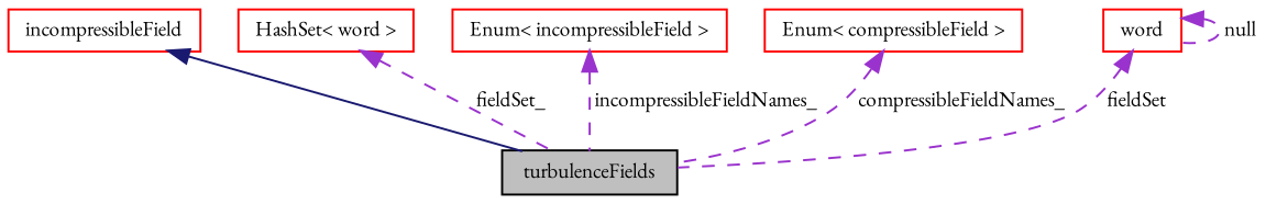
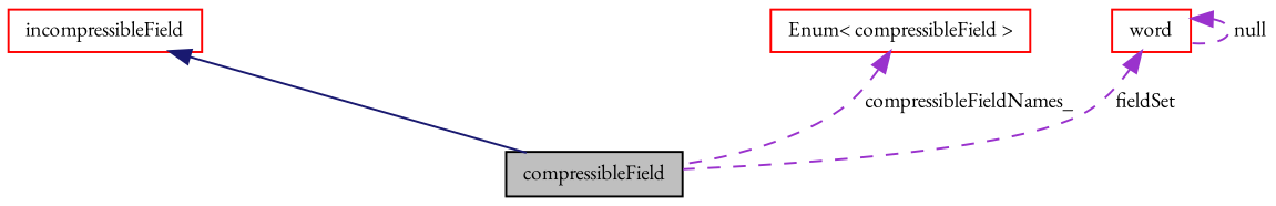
  digraph {
    fontname="EB Garamond"
    rankdir=TB
    node [color=red fontname="EB Garamond" fontsize=10 shape=record]
    edge [color=darkorchid3 dir=back fontname="EB Garamond" fontsize=10 labelfontname=Helvetica labelfontsize=10 style=dashed]
-   n1 [color=black fillcolor=grey75 fontcolor=black height=0.2 label=turbulenceFields style=filled width=0.4]
+   n1 [color=black fillcolor=grey75 fontcolor=black height=0.2 label=compressibleField style=filled width=0.4]
    n2 [height=0.2 label=incompressibleField width=0.4]
-   n3 [height=0.2 label="HashSet\< word \>" width=0.4]
-   n4 [height=0.2 label="Enum\< incompressibleField \>" width=0.4]
    n5 [height=0.2 label="Enum\< compressibleField \>" width=0.4]
    n6 [height=0.2 label=word width=0.4]
    n2 -> n1 [color=midnightblue style=solid]
-   n3 -> n1 [label=" fieldSet_"]
-   n4 -> n1 [label=" incompressibleFieldNames_"]
    n5 -> n1 [label=" compressibleFieldNames_"]
    n6 -> n1 [label=" fieldSet"]
    n6 -> n6 [label=" null"]
  }
